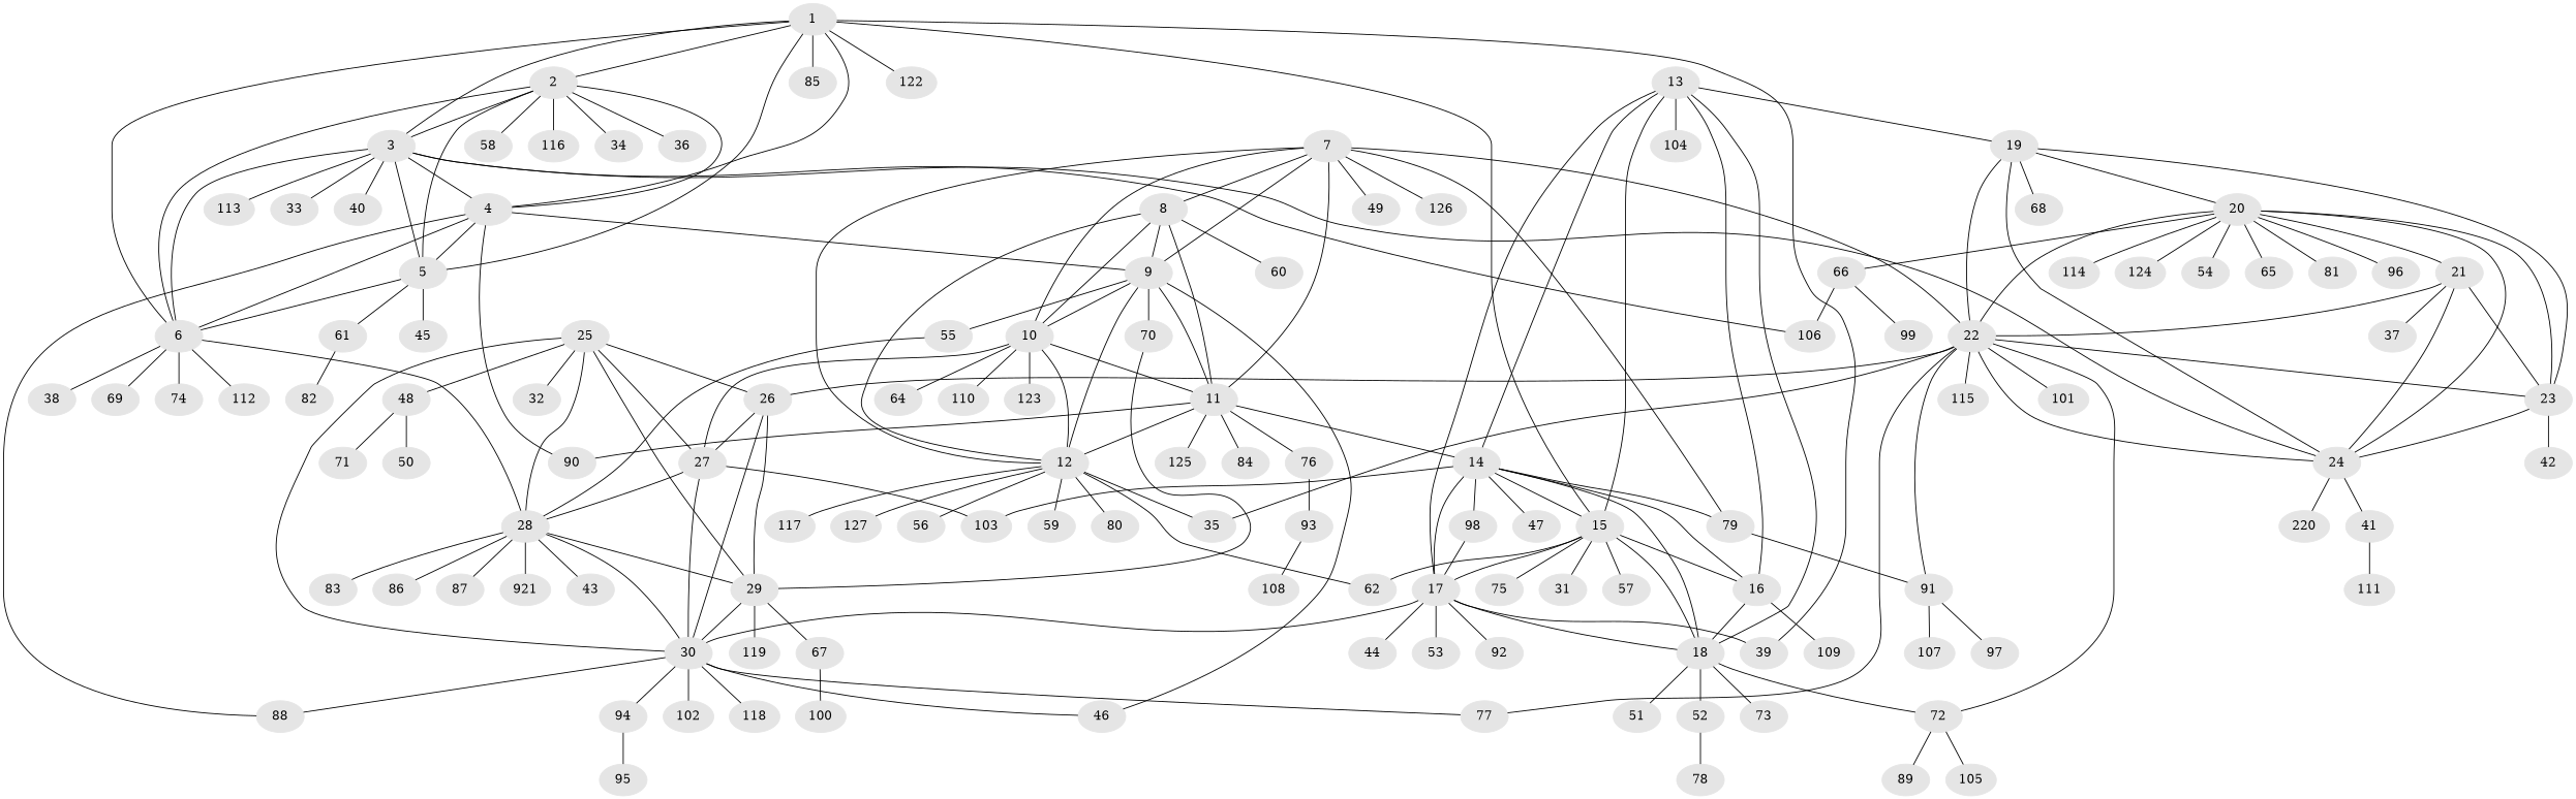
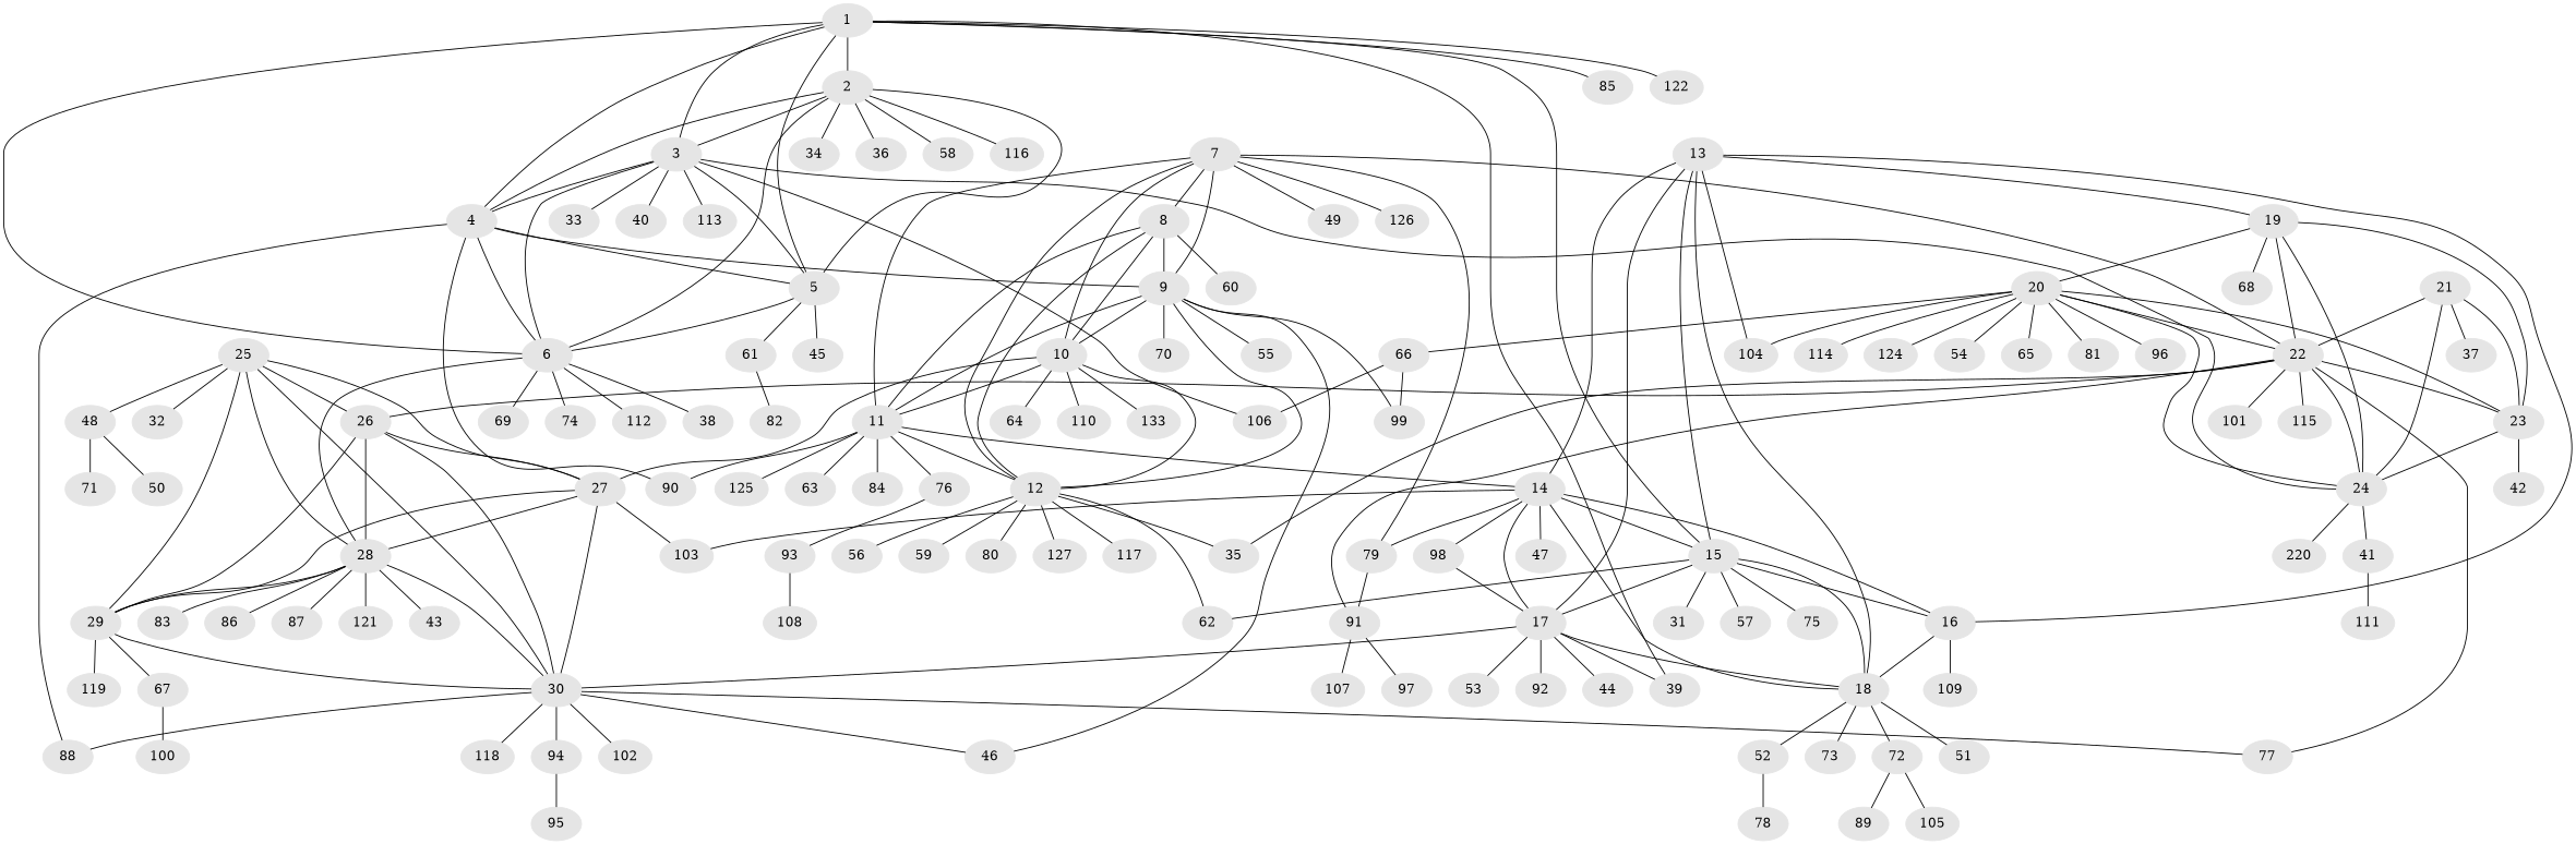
  graph {
    node [color=gray90 style=filled]
    1
    2
    3
    4
    5
    6
    15
    39
    85
    122
    34
    36
    58
    116
    24
    33
    40
    106
    113
    9
    88
    90
    45
    61
    28
    38
    69
    74
    112
    62
    16
    17
    18
    31
    57
    75
    41
    n38 [label=220]
    10
    11
    12
    46
    55
    70
    99
    82
    30
    29
    43
    83
    86
    87
-   121 [label=921]
+   121
    7
    8
    22
    49
    79
    126
    60
    27
    64
    110
-   123
+   123 [label=133]
    14
+   63
    76
    84
    125
    35
    56
    59
    80
    117
    127
    72
    23
    26
    77
    91
    101
    115
    103
    47
    98
    93
    13
    19
    104
    109
    44
    53
    92
    51
    52
    73
    20
    68
    94
    102
    118
    78
    89
    105
    21
    54
    65
    66
    81
    96
    114
    124
    37
    42
    97
    107
    111
    25
    32
    48
    67
    119
    50
    71
    100
    95
    108
    1 -- 2
    1 -- 3
    1 -- 4
    1 -- 5
    1 -- 6
    1 -- 15
    1 -- 39
    1 -- 85
    1 -- 122
    2 -- 3
    2 -- 4
    2 -- 5
    2 -- 6
    2 -- 34
    2 -- 36
    2 -- 58
    2 -- 116
    3 -- 4
    3 -- 5
    3 -- 6
    3 -- 24
    3 -- 33
    3 -- 40
    3 -- 106
    3 -- 113
    4 -- 5
    4 -- 6
    4 -- 9
    4 -- 88
    4 -- 90
    5 -- 6
    5 -- 45
    5 -- 61
    6 -- 28
    6 -- 38
    6 -- 69
    6 -- 74
    6 -- 112
    15 -- 62
    15 -- 16
    15 -- 17
    15 -- 18
    15 -- 31
    15 -- 57
    15 -- 75
    24 -- 41
    24 -- n38
    9 -- 10
    9 -- 11
    9 -- 12
    9 -- 46
    9 -- 55
    9 -- 70
+   9 -- 99
    61 -- 82
    28 -- 30
    28 -- 29
    28 -- 43
    28 -- 83
    28 -- 86
    28 -- 87
    28 -- 121
    16 -- 18
    16 -- 109
    17 -- 39
    17 -- 18
    17 -- 30
    17 -- 44
    17 -- 53
    17 -- 92
    18 -- 72
    18 -- 51
    18 -- 52
    18 -- 73
    41 -- 111
    10 -- 11
    10 -- 12
    10 -- 27
    10 -- 64
    10 -- 110
    10 -- 123
    11 -- 90
    11 -- 12
    11 -- 14
+   11 -- 63
    11 -- 76
    11 -- 84
    11 -- 125
    12 -- 62
    12 -- 35
    12 -- 56
    12 -- 59
    12 -- 80
    12 -- 117
    12 -- 127
    30 -- 88
    30 -- 46
    30 -- 77
    30 -- 94
    30 -- 102
    30 -- 118
    29 -- 30
    29 -- 67
    29 -- 119
    7 -- 9
    7 -- 10
    7 -- 11
    7 -- 12
    7 -- 8
    7 -- 22
    7 -- 49
    7 -- 79
    7 -- 126
    8 -- 9
    8 -- 10
    8 -- 11
    8 -- 12
    8 -- 60
    22 -- 24
    22 -- 35
-   22 -- 72
    22 -- 23
    22 -- 26
    22 -- 77
    22 -- 91
    22 -- 101
    22 -- 115
    79 -- 91
    27 -- 28
    27 -- 30
-   70 -- 29
+   27 -- 29
    27 -- 103
    14 -- 15
    14 -- 16
    14 -- 17
    14 -- 18
    14 -- 79
    14 -- 103
    14 -- 47
    14 -- 98
    76 -- 93
    72 -- 89
    72 -- 105
    23 -- 24
    23 -- 42
-   55 -- 28
+   26 -- 28
    26 -- 30
    26 -- 29
    26 -- 27
    91 -- 97
    91 -- 107
    98 -- 17
    93 -- 108
    13 -- 15
    13 -- 16
    13 -- 17
    13 -- 18
    13 -- 14
    13 -- 19
    13 -- 104
    19 -- 24
    19 -- 22
    19 -- 23
    19 -- 20
    19 -- 68
    52 -- 78
    20 -- 24
    20 -- 22
    20 -- 23
-   20 -- 21
+   20 -- 104
    20 -- 54
    20 -- 65
    20 -- 66
    20 -- 81
    20 -- 96
    20 -- 114
    20 -- 124
    94 -- 95
    21 -- 24
    21 -- 22
    21 -- 23
    21 -- 37
    66 -- 106
    66 -- 99
    25 -- 28
    25 -- 30
    25 -- 29
    25 -- 27
    25 -- 26
    25 -- 32
    25 -- 48
    48 -- 50
    48 -- 71
    67 -- 100
  }
